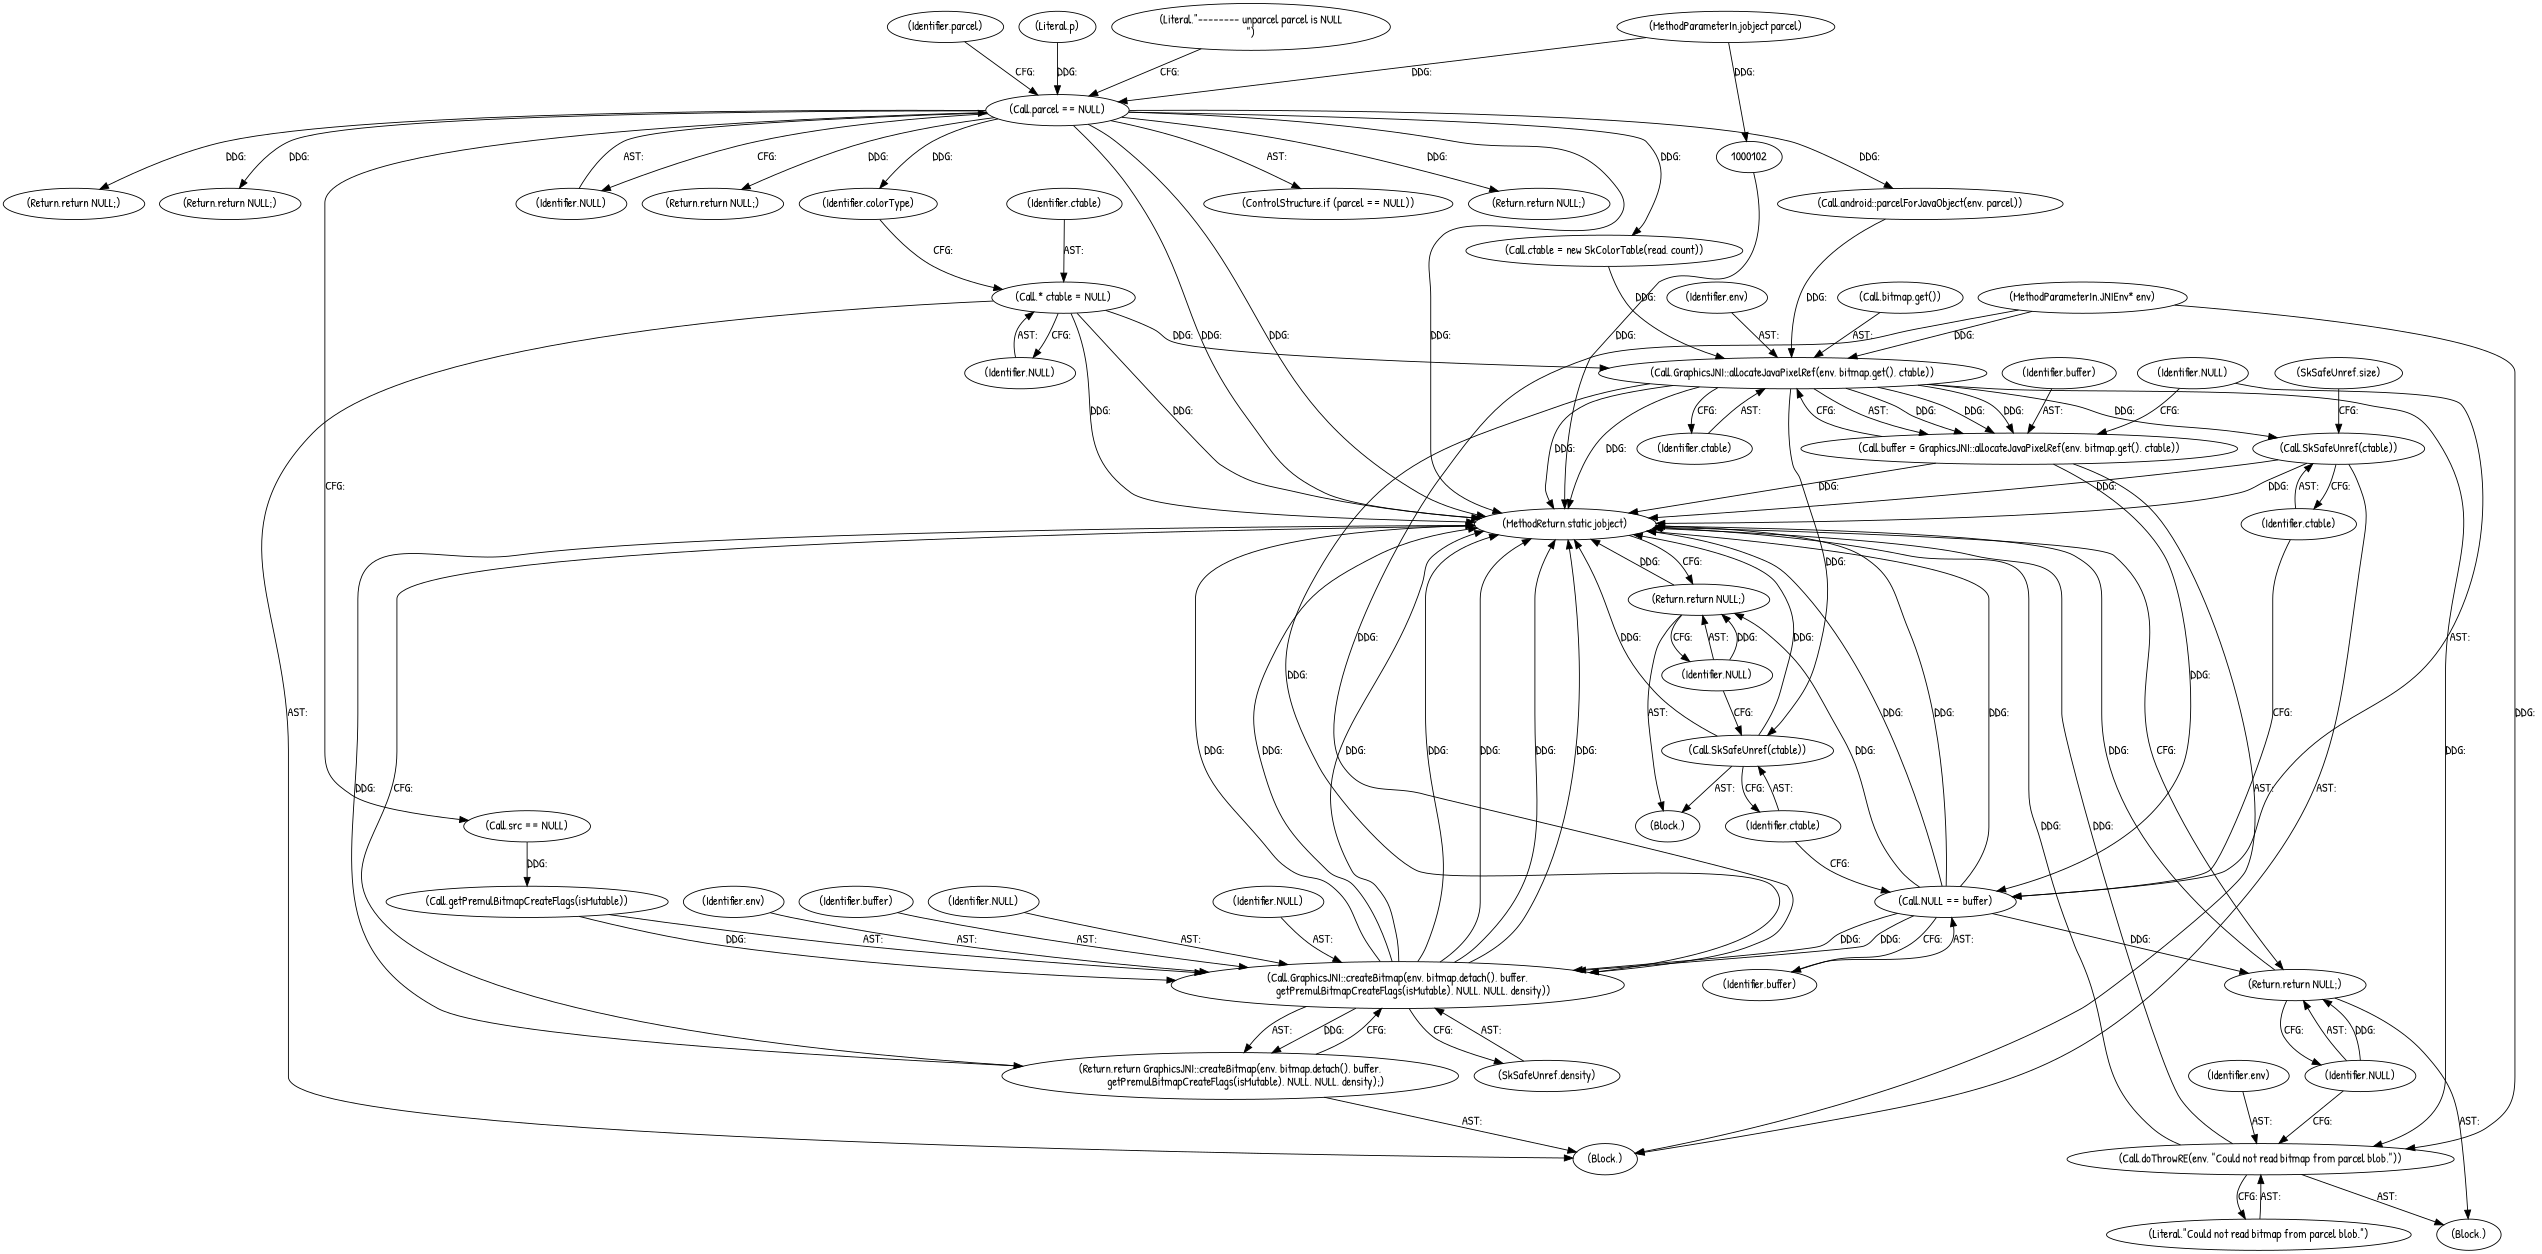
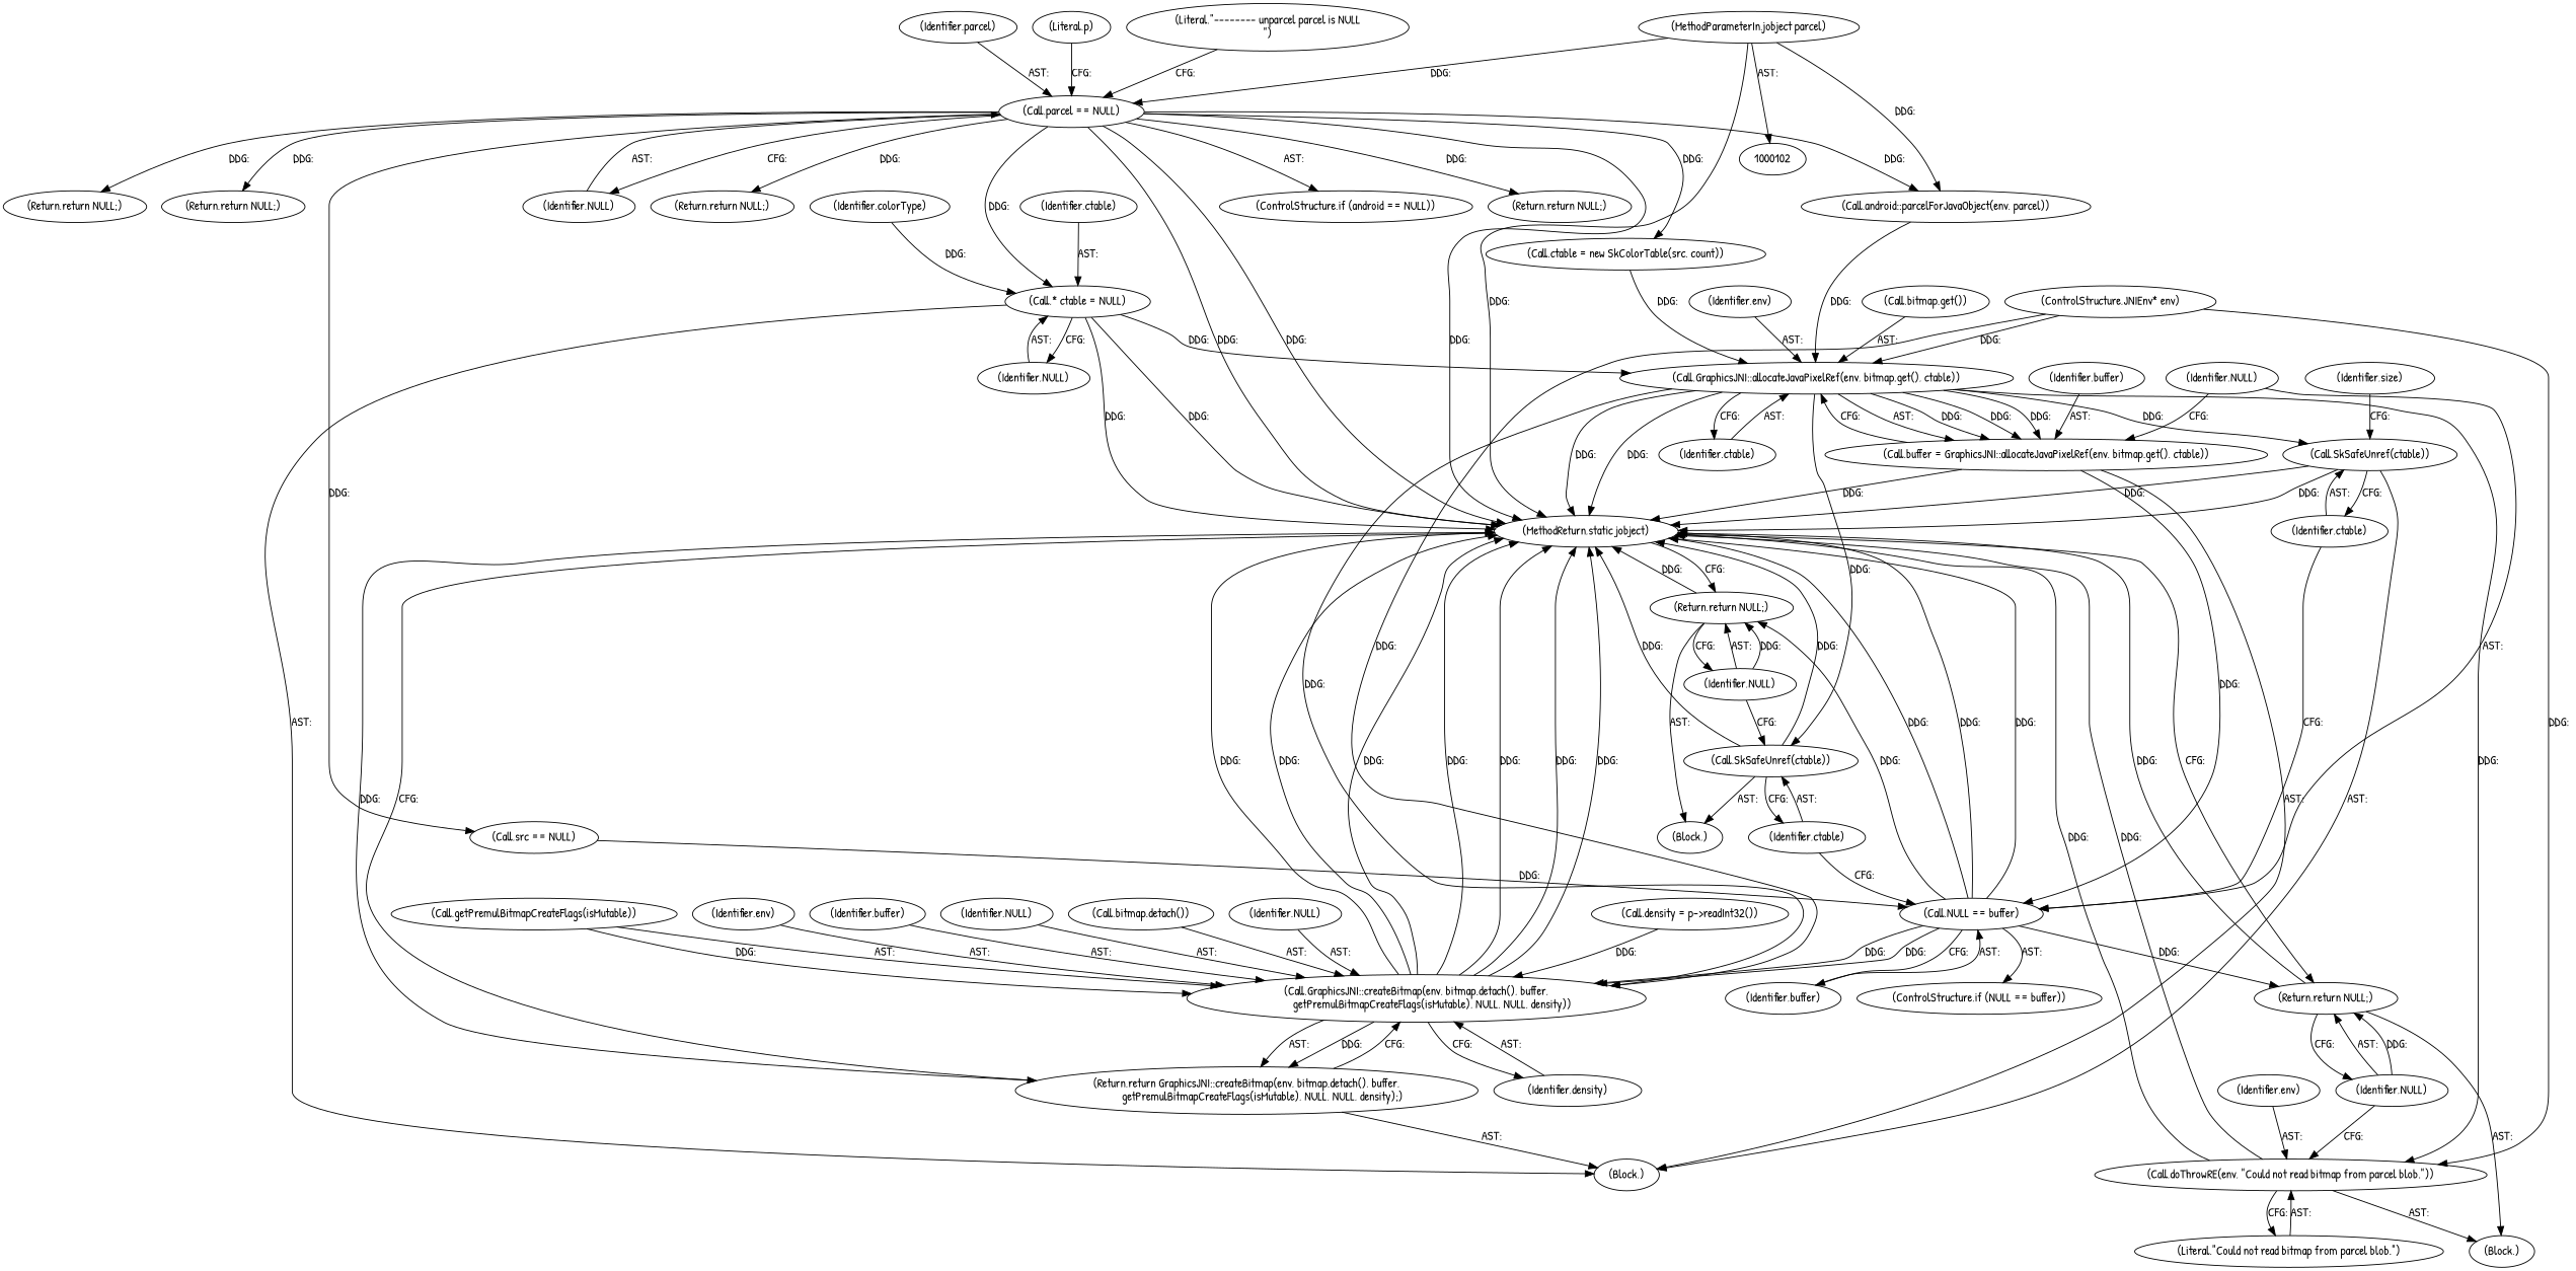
  digraph {
    fontname="Patrick Hand"
    node [fontname="Patrick Hand"]
    edge [fontname="Patrick Hand"]
    n1 [label="(Call,* ctable = NULL)"]
    n2 [label="(Call,GraphicsJNI::allocateJavaPixelRef(env, bitmap.get(), ctable))"]
    n3 [label="(Identifier,NULL)"]
    n4 [label="(Block,)"]
    n5 [label="(MethodReturn,static jobject)"]
    n6 [label="(Call,buffer = GraphicsJNI::allocateJavaPixelRef(env, bitmap.get(), ctable))"]
    n7 [label="(Call,GraphicsJNI::createBitmap(env, bitmap.detach(), buffer,\n            getPremulBitmapCreateFlags(isMutable), NULL, NULL, density))"]
    n8 [label="(Call,SkSafeUnref(ctable))"]
    n9 [label="(Call,SkSafeUnref(ctable))"]
    n10 [label="(Call,doThrowRE(env, \"Could not read bitmap from parcel blob.\"))"]
    n11 [label="(Identifier,ctable)"]
    n12 [label="(Return,return NULL;)"]
    n13 [label="(Return,return NULL;)"]
    n14 [label="(Return,return GraphicsJNI::createBitmap(env, bitmap.detach(), buffer,\n            getPremulBitmapCreateFlags(isMutable), NULL, NULL, density);)"]
    n15 [label="(Call,parcel == NULL)"]
-   n16 [label="(ControlStructure,if (parcel == NULL))"]
+   n16 [label="(ControlStructure,if (android == NULL))"]
    n17 [label="(Call,src == NULL)"]
    n18 [label="(Return,return NULL;)"]
    n19 [label="(Return,return NULL;)"]
    n20 [label="(Return,return NULL;)"]
    n21 [label="(Call,android::parcelForJavaObject(env, parcel))"]
    n22 [label="(Identifier,NULL)"]
    n23 [label="(Return,return NULL;)"]
-   n24 [label="(Call,ctable = new SkColorTable(read, count))"]
+   n24 [label="(Call,ctable = new SkColorTable(src, count))"]
    n25 [label="(Call,NULL == buffer)"]
    n26 [label="(Identifier,buffer)"]
+   n27 [label="(ControlStructure,if (NULL == buffer))"]
    n28 [label="(MethodParameterIn,jobject parcel)"]
    1000102
-   n30 [label="(SkSafeUnref,density)"]
+   n30 [label="(Identifier,density)"]
    n31 [label="(Block,)"]
    n32 [label="(Identifier,ctable)"]
    n33 [label="(Identifier,ctable)"]
    n34 [label="(Block,)"]
    n35 [label="(Literal,\"Could not read bitmap from parcel blob.\")"]
    n36 [label="(Identifier,NULL)"]
    n37 [label="(Identifier,NULL)"]
    n38 [label="(Identifier,parcel)"]
    n39 [label="(Literal,p)"]
+   n40 [label="(Call,density = p->readInt32())"]
    n41 [label="(Literal,\"-------- unparcel parcel is NULL\n\")"]
    n42 [label="(Identifier,colorType)"]
    n43 [label="(Identifier,env)"]
    n44 [label="(Call,getPremulBitmapCreateFlags(isMutable))"]
-   n45 [label="(MethodParameterIn,JNIEnv* env)"]
+   n45 [label="(ControlStructure,JNIEnv* env)"]
    n46 [label="(Identifier,buffer)"]
    n47 [label="(Identifier,buffer)"]
    n48 [label="(Identifier,env)"]
    n49 [label="(Call,bitmap.get())"]
    n50 [label="(Identifier,NULL)"]
+   n51 [label="(Call,bitmap.detach())"]
    n52 [label="(Identifier,NULL)"]
    n53 [label="(Identifier,NULL)"]
-   n54 [label="(SkSafeUnref,size)"]
+   n54 [label="(Identifier,size)"]
    n55 [label="(Identifier,env)"]
    n56 [label="(Identifier,ctable)"]
    n1 -> n2 [label="DDG: "]
    n1 -> n3 [label="CFG: "]
    n1 -> n4 [label="AST: "]
    n1 -> n5 [label="DDG: "]
    n1 -> n5 [label="DDG: "]
    n2 -> n5 [label="DDG: "]
    n2 -> n5 [label="DDG: "]
    n2 -> n6 [label="AST: "]
    n2 -> n6 [label="DDG: "]
    n2 -> n6 [label="DDG: "]
    n2 -> n6 [label="DDG: "]
    n2 -> n7 [label="DDG: "]
    n2 -> n8 [label="DDG: "]
    n2 -> n9 [label="DDG: "]
    n2 -> n10 [label="DDG: "]
    n2 -> n11 [label="CFG: "]
    n3 -> n1 [label="AST: "]
    n5 -> n12 [label="CFG: "]
    n5 -> n13 [label="CFG: "]
    n5 -> n14 [label="CFG: "]
    n6 -> n2 [label="CFG: "]
    n6 -> n4 [label="AST: "]
    n6 -> n5 [label="DDG: "]
    n6 -> n25 [label="DDG: "]
    n7 -> n5 [label="DDG: "]
    n7 -> n5 [label="DDG: "]
    n7 -> n5 [label="DDG: "]
    n7 -> n5 [label="DDG: "]
    n7 -> n5 [label="DDG: "]
    n7 -> n5 [label="DDG: "]
    n7 -> n5 [label="DDG: "]
    n7 -> n14 [label="AST: "]
    n7 -> n14 [label="DDG: "]
    n7 -> n30 [label="CFG: "]
    n8 -> n5 [label="DDG: "]
    n8 -> n5 [label="DDG: "]
    n8 -> n31 [label="AST: "]
    n8 -> n32 [label="CFG: "]
    n9 -> n4 [label="AST: "]
    n9 -> n5 [label="DDG: "]
    n9 -> n5 [label="DDG: "]
    n9 -> n33 [label="CFG: "]
    n10 -> n5 [label="DDG: "]
    n10 -> n5 [label="DDG: "]
    n10 -> n34 [label="AST: "]
    n10 -> n35 [label="CFG: "]
    n11 -> n2 [label="AST: "]
    n12 -> n5 [label="DDG: "]
    n12 -> n31 [label="AST: "]
    n12 -> n36 [label="CFG: "]
    n13 -> n5 [label="DDG: "]
    n13 -> n34 [label="AST: "]
    n13 -> n37 [label="CFG: "]
    n14 -> n4 [label="AST: "]
    n14 -> n5 [label="DDG: "]
    n14 -> n7 [label="CFG: "]
-   n15 -> n42 [label="DDG: "]
+   n15 -> n1 [label="DDG: "]
    n15 -> n5 [label="DDG: "]
    n15 -> n5 [label="DDG: "]
    n15 -> n5 [label="DDG: "]
    n15 -> n16 [label="AST: "]
-   n15 -> n17 [label="CFG: "]
+   n15 -> n17 [label="DDG: "]
    n15 -> n18 [label="DDG: "]
    n15 -> n19 [label="DDG: "]
    n15 -> n20 [label="DDG: "]
    n15 -> n21 [label="DDG: "]
    n15 -> n22 [label="CFG: "]
    n15 -> n23 [label="DDG: "]
    n15 -> n24 [label="DDG: "]
-   n17 -> n44 [label="DDG: "]
+   n17 -> n25 [label="DDG: "]
    n21 -> n2 [label="DDG: "]
    n22 -> n15 [label="AST: "]
    n24 -> n2 [label="DDG: "]
    n25 -> n5 [label="DDG: "]
    n25 -> n5 [label="DDG: "]
    n25 -> n5 [label="DDG: "]
    n25 -> n7 [label="DDG: "]
    n25 -> n7 [label="DDG: "]
    n25 -> n12 [label="DDG: "]
    n25 -> n13 [label="DDG: "]
    n25 -> n26 [label="CFG: "]
+   n25 -> n27 [label="AST: "]
    n26 -> n25 [label="AST: "]
-   1000102 -> n5 [label="DDG: "]
+   n28 -> n5 [label="DDG: "]
    n28 -> n15 [label="DDG: "]
-   n28 -> 1000102 [label="DDG: "]
+   n28 -> n21 [label="DDG: "]
+   n28 -> 1000102 [label="AST: "]
    n30 -> n7 [label="AST: "]
    n32 -> n8 [label="AST: "]
    n32 -> n25 [label="CFG: "]
    n33 -> n9 [label="AST: "]
    n33 -> n25 [label="CFG: "]
    n35 -> n10 [label="AST: "]
    n36 -> n8 [label="CFG: "]
    n36 -> n12 [label="AST: "]
    n36 -> n12 [label="DDG: "]
    n37 -> n10 [label="CFG: "]
    n37 -> n13 [label="AST: "]
    n37 -> n13 [label="DDG: "]
-   n38 -> n15 [label="CFG: "]
-   n39 -> n15 [label="DDG: "]
+   n38 -> n15 [label="AST: "]
+   n39 -> n15 [label="CFG: "]
+   n40 -> n7 [label="DDG: "]
    n41 -> n15 [label="CFG: "]
-   n42 -> n1 [label="CFG: "]
+   n42 -> n1 [label="DDG: "]
    n43 -> n7 [label="AST: "]
    n44 -> n7 [label="AST: "]
    n44 -> n7 [label="DDG: "]
    n45 -> n2 [label="DDG: "]
    n45 -> n7 [label="DDG: "]
    n45 -> n10 [label="DDG: "]
    n46 -> n6 [label="AST: "]
    n47 -> n7 [label="AST: "]
    n48 -> n10 [label="AST: "]
    n49 -> n2 [label="AST: "]
    n50 -> n7 [label="AST: "]
+   n51 -> n7 [label="AST: "]
    n52 -> n6 [label="CFG: "]
    n52 -> n25 [label="AST: "]
    n53 -> n7 [label="AST: "]
    n54 -> n9 [label="CFG: "]
    n55 -> n2 [label="AST: "]
    n56 -> n1 [label="AST: "]
  }
